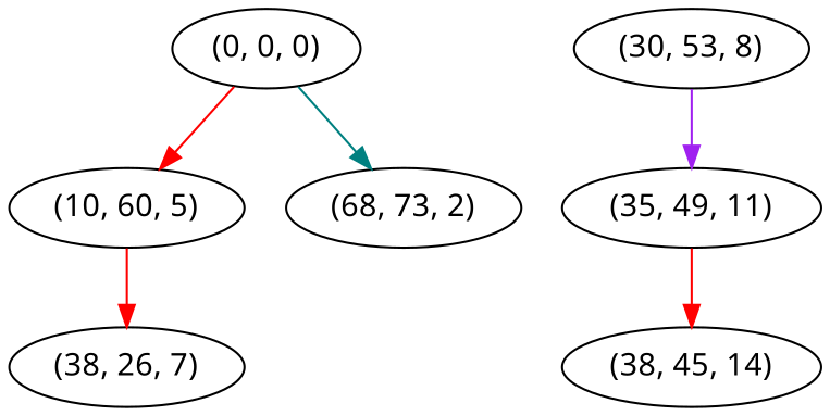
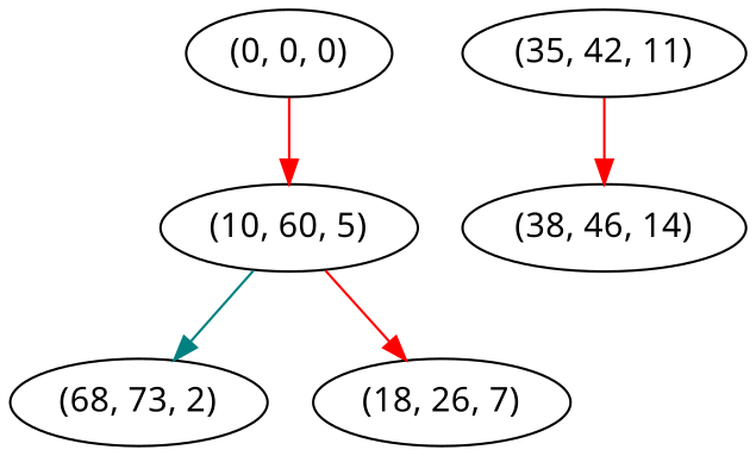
  digraph {
    fontname="Noto Sans"
    node [fontname="Noto Sans"]
    edge [color=red fontname="Noto Sans"]
    "(0, 0, 0)"
    "(10, 60, 5)"
    "(68, 73, 2)"
-   "(18, 26, 7)" [label="(38, 26, 7)"]
-   "(30, 53, 8)"
-   "(35, 49, 11)"
-   "(38, 45, 14)"
+   "(18, 26, 7)"
+   "(35, 49, 11)" [label="(35, 42, 11)"]
+   "(38, 45, 14)" [label="(38, 46, 14)"]
    "(0, 0, 0)" -> "(10, 60, 5)"
-   "(0, 0, 0)" -> "(68, 73, 2)" [color=teal]
+   "(10, 60, 5)" -> "(68, 73, 2)" [color=teal]
    "(10, 60, 5)" -> "(18, 26, 7)"
-   "(30, 53, 8)" -> "(35, 49, 11)" [color=purple]
    "(35, 49, 11)" -> "(38, 45, 14)"
  }
